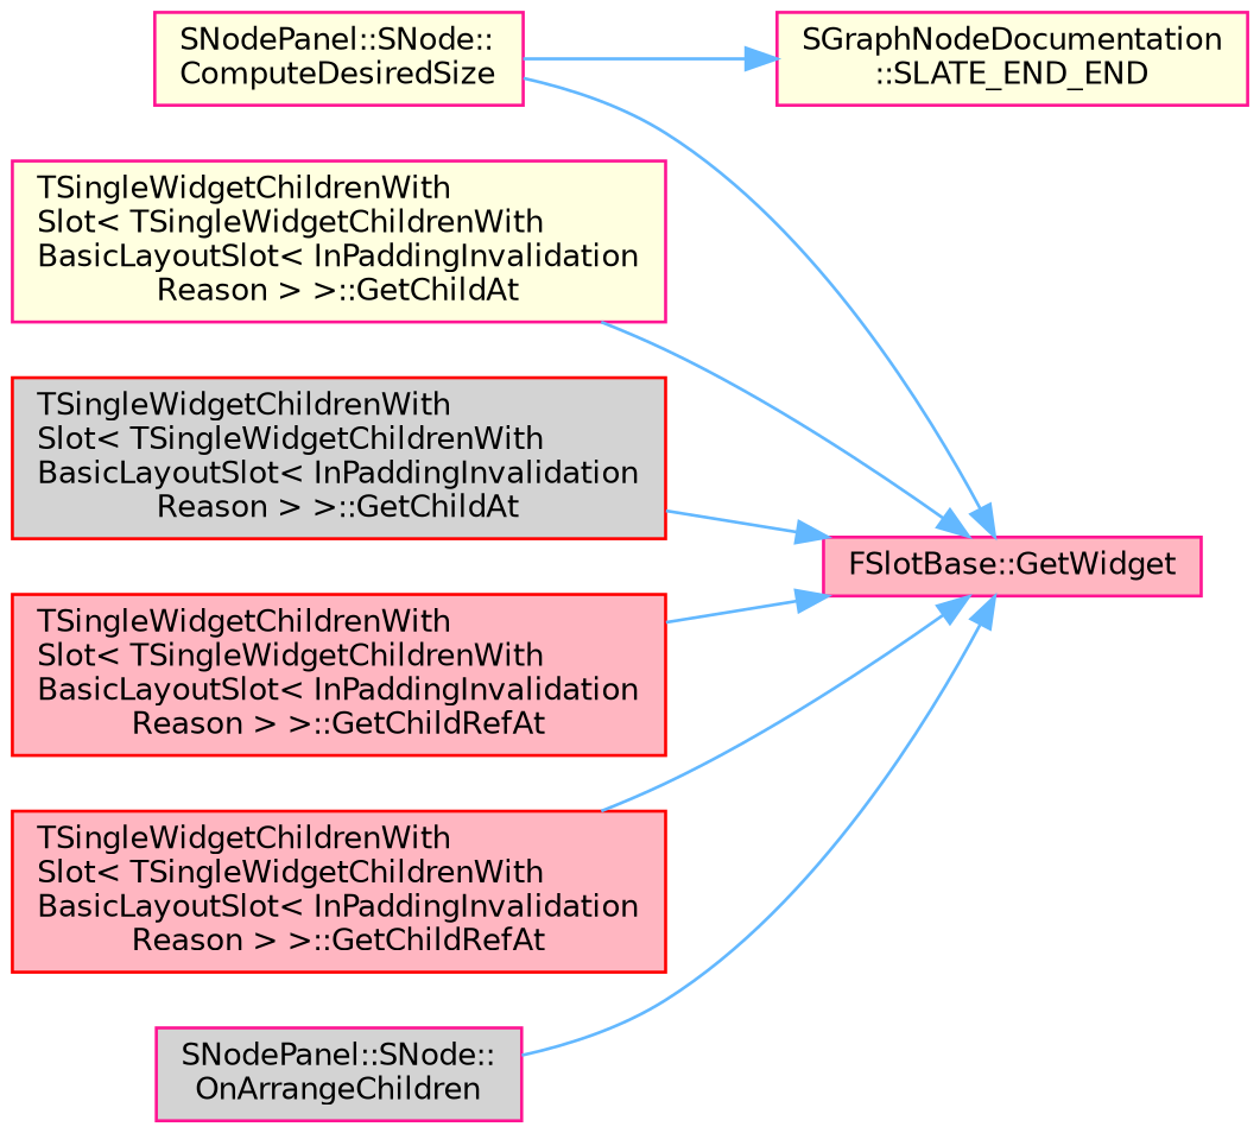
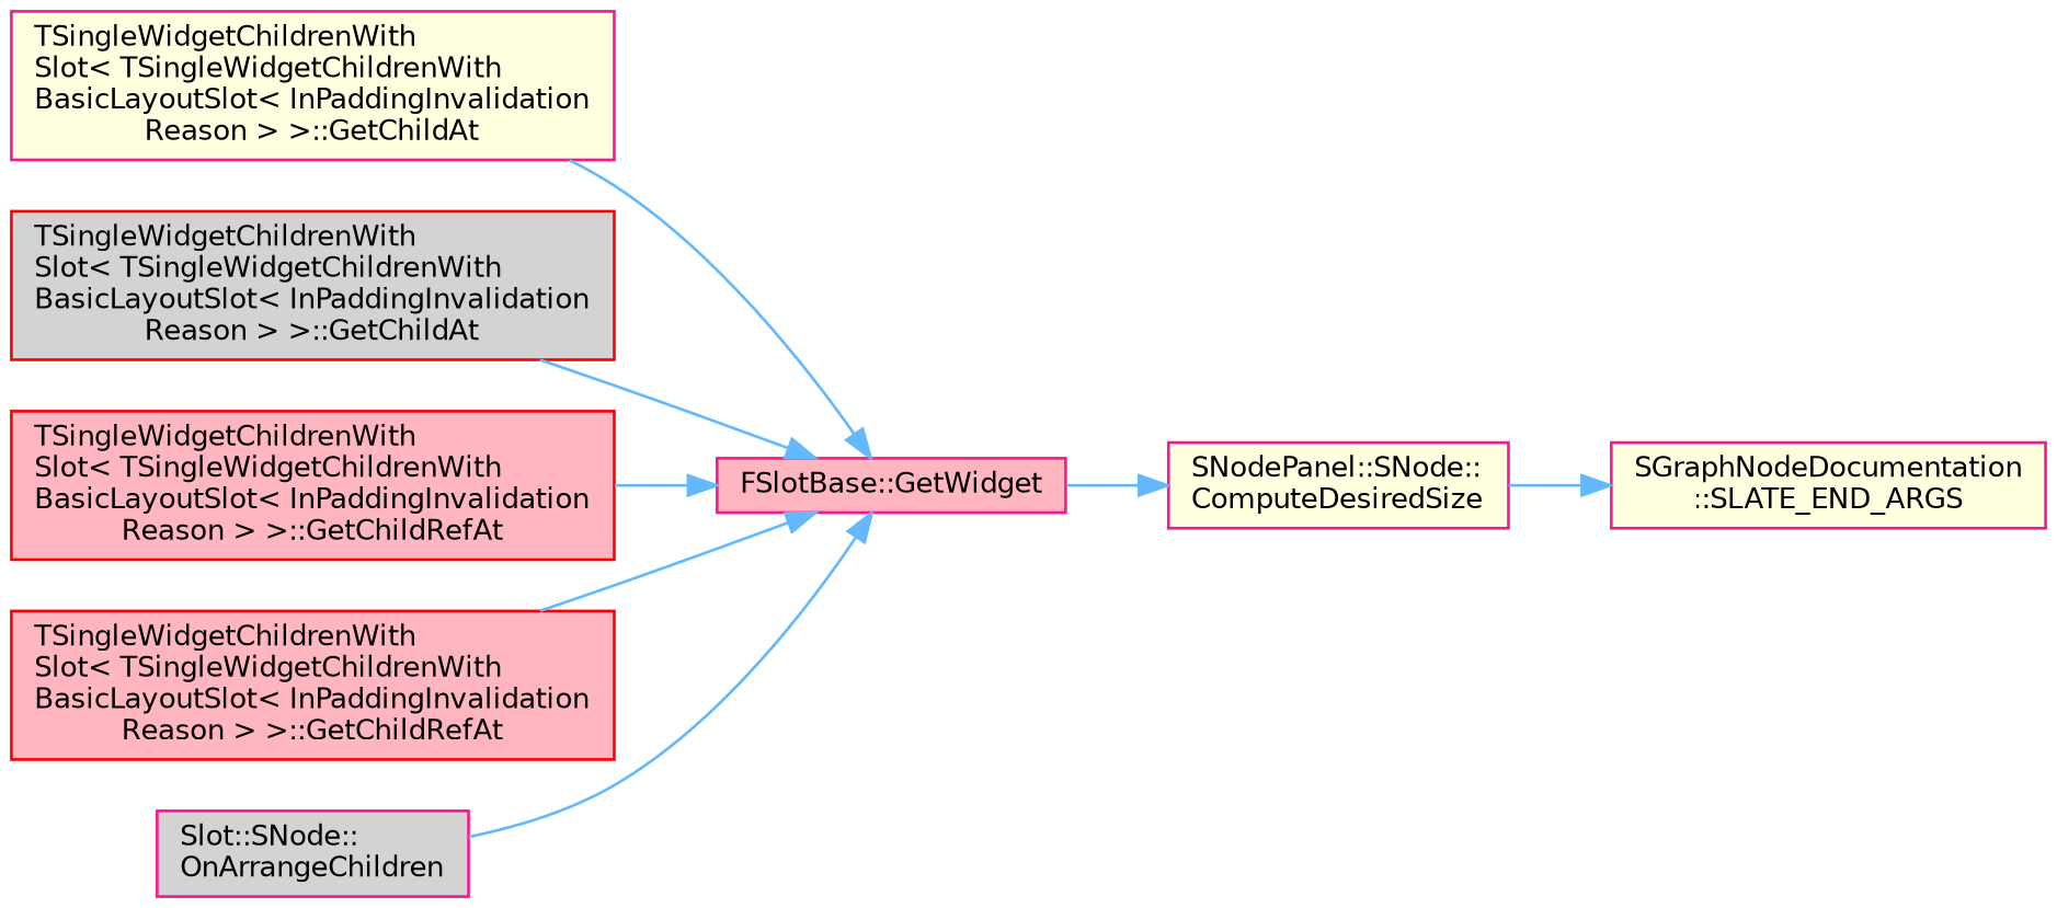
  digraph {
    rankdir=RL
    node [color=deeppink fillcolor=lightpink fontname=Helvetica fontsize=10 shape=box style=filled]
    edge [color=steelblue1 dir=back fontname=Helvetica fontsize=10 labelfontname=Helvetica labelfontsize=10 style=solid]
    n1 [fontcolor=black height=0.2 label="FSlotBase::GetWidget" width=0.4]
    n2 [fillcolor=lightyellow height=0.2 label="SNodePanel::SNode::\lComputeDesiredSize" width=0.4]
    n3 [fillcolor=lightyellow height=0.2 label="TSingleWidgetChildrenWith\lSlot\< TSingleWidgetChildrenWith\lBasicLayoutSlot\< InPaddingInvalidation\lReason \> \>::GetChildAt" width=0.4]
    n4 [color=red fillcolor=lightgrey height=0.2 label="TSingleWidgetChildrenWith\lSlot\< TSingleWidgetChildrenWith\lBasicLayoutSlot\< InPaddingInvalidation\lReason \> \>::GetChildAt" width=0.4]
    n5 [color=red height=0.2 label="TSingleWidgetChildrenWith\lSlot\< TSingleWidgetChildrenWith\lBasicLayoutSlot\< InPaddingInvalidation\lReason \> \>::GetChildRefAt" width=0.4]
    n6 [color=red height=0.2 label="TSingleWidgetChildrenWith\lSlot\< TSingleWidgetChildrenWith\lBasicLayoutSlot\< InPaddingInvalidation\lReason \> \>::GetChildRefAt" width=0.4]
-   n7 [fillcolor=lightgrey height=0.2 label="SNodePanel::SNode::\lOnArrangeChildren" width=0.4]
-   n8 [fillcolor=lightyellow height=0.2 label="SGraphNodeDocumentation\l::SLATE_END_END" width=0.4]
-   n1 -> n2
+   n7 [fillcolor=lightgrey height=0.2 label="Slot::SNode::\lOnArrangeChildren" width=0.4]
+   n8 [fillcolor=lightyellow height=0.2 label="SGraphNodeDocumentation\l::SLATE_END_ARGS" width=0.4]
+   n2 -> n1
    n1 -> n3
    n1 -> n4
    n1 -> n5
    n1 -> n6
    n1 -> n7
    n8 -> n2
  }
